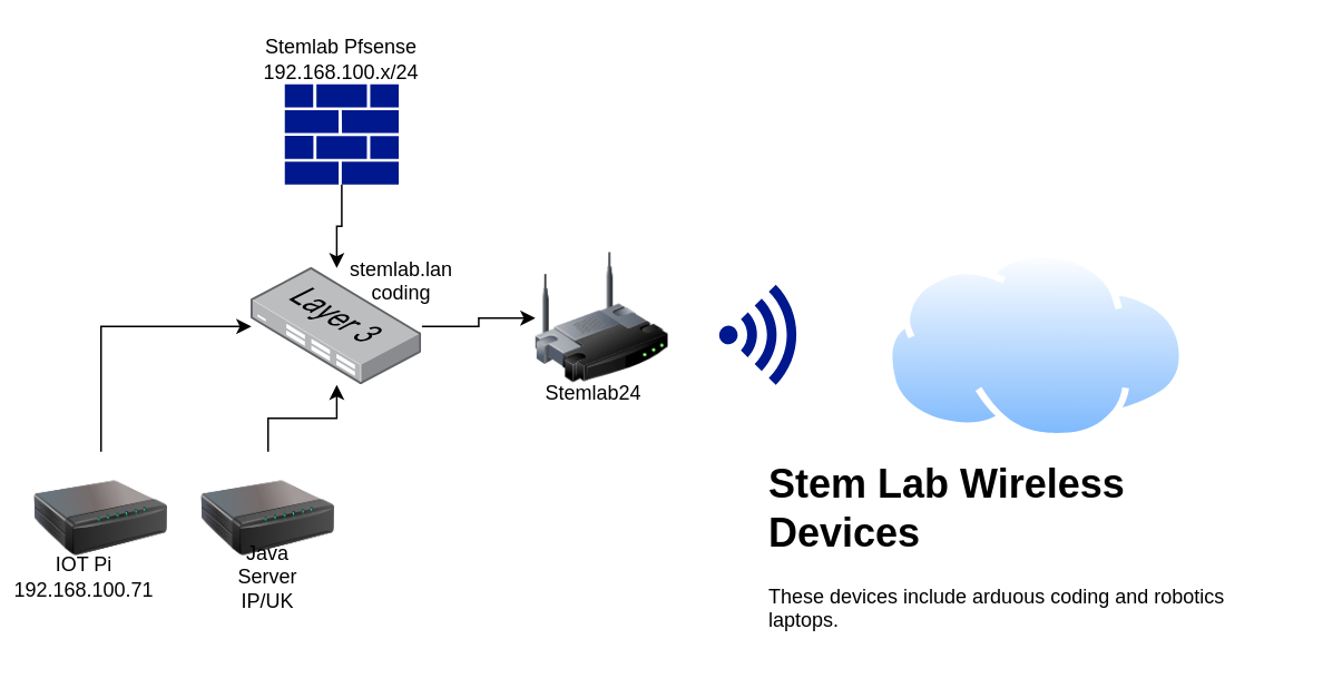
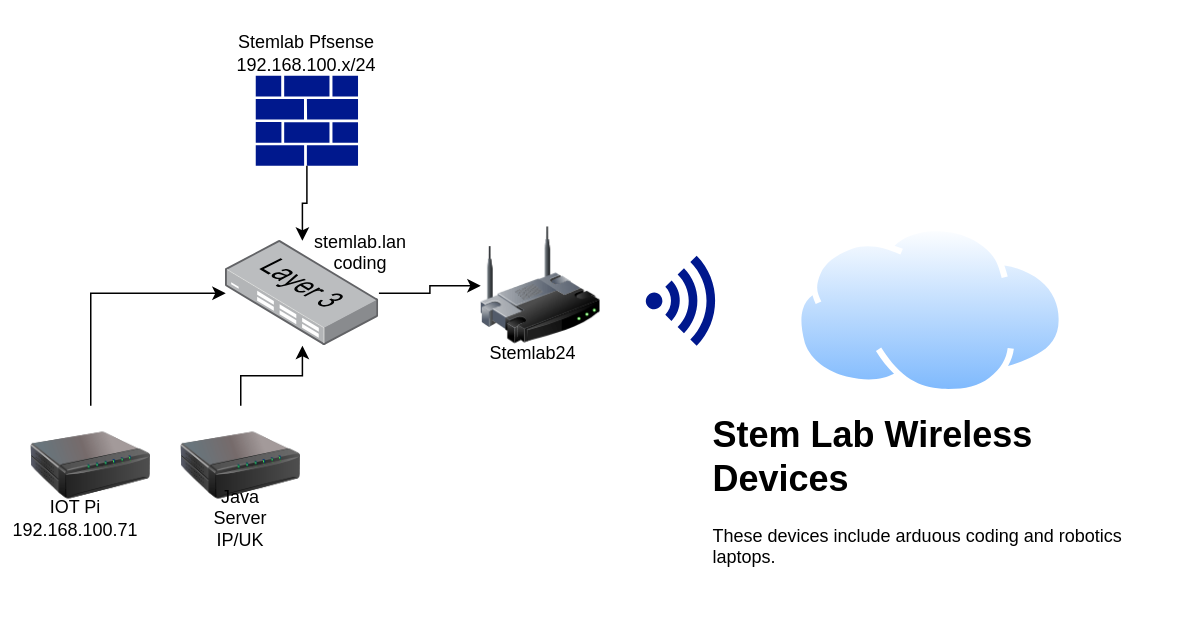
  <mxCell id="0" />
  <mxCell id="1" parent="0" />
  <mxCell id="2" style="edgeStyle=orthogonalEdgeStyle;rounded=0;orthogonalLoop=1;jettySize=auto;html=1;" edge="1" parent="1" source="3" target="5"><mxGeometry relative="1" as="geometry" /></mxCell>
  <mxCell id="3" value="" style="sketch=0;aspect=fixed;pointerEvents=1;shadow=0;dashed=0;html=1;strokeColor=none;labelPosition=center;verticalLabelPosition=bottom;verticalAlign=top;align=center;fillColor=#00188D;shape=mxgraph.mscae.enterprise.firewall" vertex="1" parent="1"><mxGeometry x="170" y="50" width="68.18" height="60" as="geometry" /></mxCell>
  <mxCell id="4" style="edgeStyle=orthogonalEdgeStyle;rounded=0;orthogonalLoop=1;jettySize=auto;html=1;" edge="1" parent="1" source="5" target="6"><mxGeometry relative="1" as="geometry" /></mxCell>
  <mxCell id="5" value="" style="image;points=[];aspect=fixed;html=1;align=center;shadow=0;dashed=0;image=img/lib/allied_telesis/switch/Switch_24_port_L3.svg;" vertex="1" parent="1"><mxGeometry x="150" y="160" width="102.12" height="70" as="geometry" /></mxCell>
  <mxCell id="6" value="" style="image;html=1;image=img/lib/clip_art/networking/Wireless_Router_128x128.png" vertex="1" parent="1"><mxGeometry x="320" y="150" width="80" height="80" as="geometry" /></mxCell>
  <mxCell id="7" style="edgeStyle=elbowEdgeStyle;rounded=0;orthogonalLoop=1;jettySize=auto;html=1;" edge="1" parent="1" source="8" target="5"><mxGeometry relative="1" as="geometry"><Array as="points"><mxPoint x="60" y="250" /></Array></mxGeometry></mxCell>
  <mxCell id="8" value="" style="image;html=1;image=img/lib/clip_art/networking/Print_Server_128x128.png" vertex="1" parent="1"><mxGeometry x="20" y="270" width="80" height="80" as="geometry" /></mxCell>
  <mxCell id="9" style="edgeStyle=orthogonalEdgeStyle;rounded=0;orthogonalLoop=1;jettySize=auto;html=1;" edge="1" parent="1" source="10" target="5"><mxGeometry relative="1" as="geometry" /></mxCell>
  <mxCell id="10" value="" style="image;html=1;image=img/lib/clip_art/networking/Print_Server_128x128.png" vertex="1" parent="1"><mxGeometry x="120" y="270" width="80" height="80" as="geometry" /></mxCell>
  <mxCell id="11" value="" style="image;aspect=fixed;perimeter=ellipsePerimeter;html=1;align=center;shadow=0;dashed=0;spacingTop=3;image=img/lib/active_directory/internet_cloud.svg;" vertex="1" parent="1"><mxGeometry x="530" y="150" width="180" height="113.4" as="geometry" /></mxCell>
  <mxCell id="12" value="" style="sketch=0;aspect=fixed;pointerEvents=1;shadow=0;dashed=0;html=1;strokeColor=none;labelPosition=center;verticalLabelPosition=bottom;verticalAlign=top;align=center;fillColor=#00188D;shape=mxgraph.mscae.enterprise.wireless_connection" vertex="1" parent="1"><mxGeometry x="430" y="170" width="50.4" height="60" as="geometry" /></mxCell>
  <mxCell id="13" value="&lt;div&gt;Stemlab Pfsense&lt;/div&gt;&lt;div&gt;192.168.100.x/24&lt;br&gt;&lt;/div&gt;" style="text;html=1;strokeColor=none;fillColor=none;align=center;verticalAlign=middle;whiteSpace=wrap;rounded=0;" vertex="1" parent="1"><mxGeometry x="151.14" y="20" width="105.91" height="30" as="geometry" /></mxCell>
  <mxCell id="14" value="&lt;div&gt;stemlab.lan coding&lt;/div&gt;&lt;div&gt;&lt;br&gt;&lt;/div&gt;" style="text;html=1;strokeColor=none;fillColor=none;align=center;verticalAlign=middle;whiteSpace=wrap;rounded=0;" vertex="1" parent="1"><mxGeometry x="210" y="160" width="60" height="30" as="geometry" /></mxCell>
  <mxCell id="15" value="&lt;div&gt;IOT Pi &lt;br&gt;&lt;/div&gt;&lt;div&gt;192.168.100.71&lt;br&gt;&lt;/div&gt;" style="text;html=1;strokeColor=none;fillColor=none;align=center;verticalAlign=middle;whiteSpace=wrap;rounded=0;" vertex="1" parent="1"><mxGeometry x="20" y="330" width="60" height="30" as="geometry" /></mxCell>
  <mxCell id="16" value="&lt;div&gt;Java Server&lt;/div&gt;&lt;div&gt;IP/UK&lt;br&gt;&lt;/div&gt;" style="text;html=1;strokeColor=none;fillColor=none;align=center;verticalAlign=middle;whiteSpace=wrap;rounded=0;" vertex="1" parent="1"><mxGeometry x="130" y="330" width="60" height="30" as="geometry" /></mxCell>
  <mxCell id="17" value="&lt;div&gt;Stemlab24&lt;/div&gt;" style="text;html=1;strokeColor=none;fillColor=none;align=center;verticalAlign=middle;whiteSpace=wrap;rounded=0;" vertex="1" parent="1"><mxGeometry x="325" y="220" width="60" height="30" as="geometry" /></mxCell>
- <mxCell id="18" value="&lt;h1&gt;Stem Lab Wireless Devices&lt;br&gt;&lt;/h1&gt;&lt;p&gt;These devices include arduous coding and robotics laptops.&lt;br&gt;&lt;/p&gt;" style="text;html=1;strokeColor=none;fillColor=none;spacing=5;spacingTop=-20;whiteSpace=wrap;overflow=hidden;rounded=0;" vertex="1" parent="1"><mxGeometry x="455" y="270" width="300" height="120" as="geometry" /></mxCell>
+ <mxCell id="18" value="&lt;h1&gt;Stem Lab Wireless Devices&lt;br&gt;&lt;/h1&gt;&lt;p&gt;These devices include arduous coding and robotics laptops.&lt;br&gt;&lt;/p&gt;" style="text;html=1;strokeColor=none;fillColor=none;spacing=5;spacingTop=-20;whiteSpace=wrap;overflow=hidden;rounded=0;" vertex="1" parent="1"><mxGeometry x="470" y="270" width="300" height="120" as="geometry" /></mxCell>
